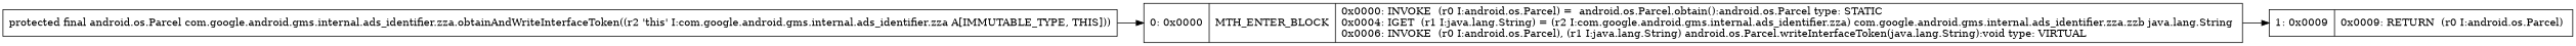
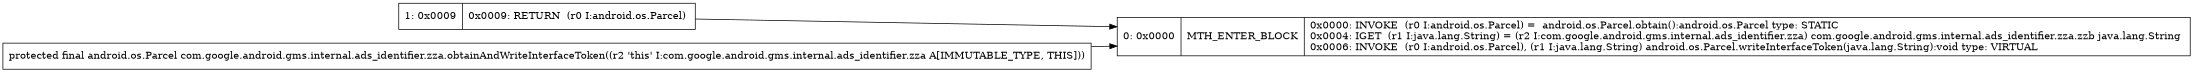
  digraph {
    rankdir=LR
    node [shape=record]
    n1 [label="{0\:\ 0x0000|MTH_ENTER_BLOCK\l|0x0000: INVOKE  (r0 I:android.os.Parcel) =  android.os.Parcel.obtain():android.os.Parcel type: STATIC \l0x0004: IGET  (r1 I:java.lang.String) = (r2 I:com.google.android.gms.internal.ads_identifier.zza) com.google.android.gms.internal.ads_identifier.zza.zzb java.lang.String \l0x0006: INVOKE  (r0 I:android.os.Parcel), (r1 I:java.lang.String) android.os.Parcel.writeInterfaceToken(java.lang.String):void type: VIRTUAL \l}"]
    n2 [label="{1\:\ 0x0009|0x0009: RETURN  (r0 I:android.os.Parcel) \l}"]
    n3 [label="{protected final android.os.Parcel com.google.android.gms.internal.ads_identifier.zza.obtainAndWriteInterfaceToken((r2 'this' I:com.google.android.gms.internal.ads_identifier.zza A[IMMUTABLE_TYPE, THIS])) }"]
-   n1 -> n2
+   n2 -> n1
    n3 -> n1
  }
